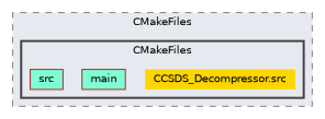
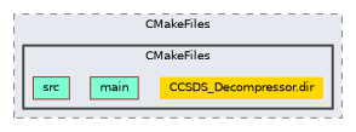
  digraph {
    compound=true
    node [fontname=Helvetica fontsize=10 shape=box style=filled fillcolor=aquamarine color=brown]
-   n1 [height=0.2 label="CCSDS_Decompressor.src" shape=plaintext width=0.4 fillcolor=gold]
+   n1 [height=0.2 label="CCSDS_Decompressor.dir" shape=plaintext width=0.4 fillcolor=gold]
    n2 [height=0.2 label=main width=0.4]
    n3 [height=0.2 label=src width=0.4]
    subgraph cluster_1 {
      bgcolor="#e6e9ef"
      fontname=Helvetica
      fontsize=10
      label=CMakeFiles
      pencolor=grey50
      style="filled,dashed"
      subgraph cluster_2 {
        bgcolor="#e6e9ef"
        fontname=Helvetica
        fontsize=10
        pencolor=grey25
        style="filled,bold"
        n1
        n2
        n3
      }
    }
  }
